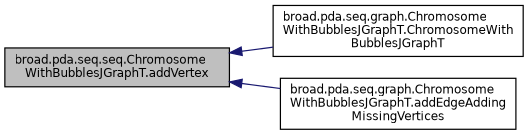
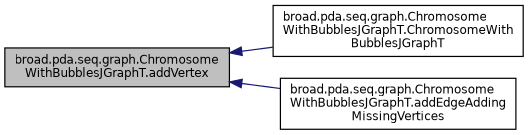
  digraph {
    rankdir=LR
    node [color=black fillcolor=white fontname=Helvetica fontsize=10 shape=record style=filled]
    edge [color=midnightblue dir=back fontname=Helvetica fontsize=10 labelfontname=Helvetica labelfontsize=10 style=solid]
-   n1 [fillcolor=grey75 fontcolor=black height=0.2 label="broad.pda.seq.seq.Chromosome\lWithBubblesJGraphT.addVertex" width=0.4]
+   n1 [fillcolor=grey75 fontcolor=black height=0.2 label="broad.pda.seq.graph.Chromosome\lWithBubblesJGraphT.addVertex" width=0.4]
    n2 [height=0.2 label="broad.pda.seq.graph.Chromosome\lWithBubblesJGraphT.ChromosomeWith\lBubblesJGraphT" width=0.4]
    n3 [height=0.2 label="broad.pda.seq.graph.Chromosome\lWithBubblesJGraphT.addEdgeAdding\lMissingVertices" width=0.4]
    n1 -> n2
    n1 -> n3
  }
